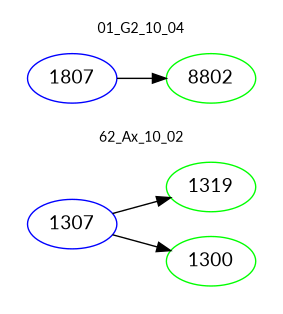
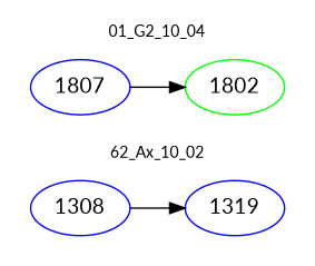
  digraph {
    fontname=Lato
    rankdir=LR
    node [color=blue fontname=Lato]
    edge [color=black fontname=Lato]
-   n1 [label=1307]
-   n2 [color=green label=1300]
-   n3 [color=green label=1319]
+   n1 [label=1308]
+   n3 [label=1319]
    n4 [label=1807]
-   n5 [color=green label=8802]
+   n5 [color=green label=1802]
    subgraph cluster_1 {
      color=white
      fontsize=10
      label="62_Ax_10_02"
      n1
-     n2
      n3
    }
    subgraph cluster_2 {
      color=white
      fontsize=10
      label="01_G2_10_04"
      n4
      n5
    }
-   n1 -> n2
    n1 -> n3
    n4 -> n5
  }
